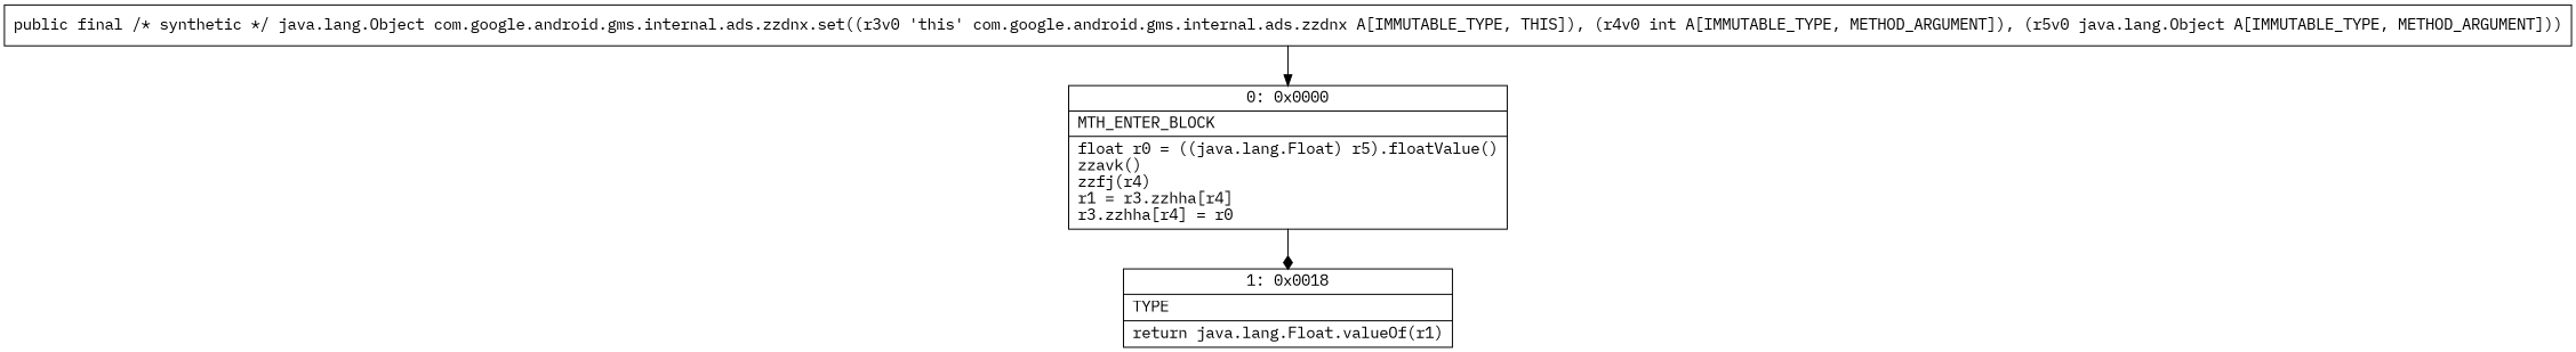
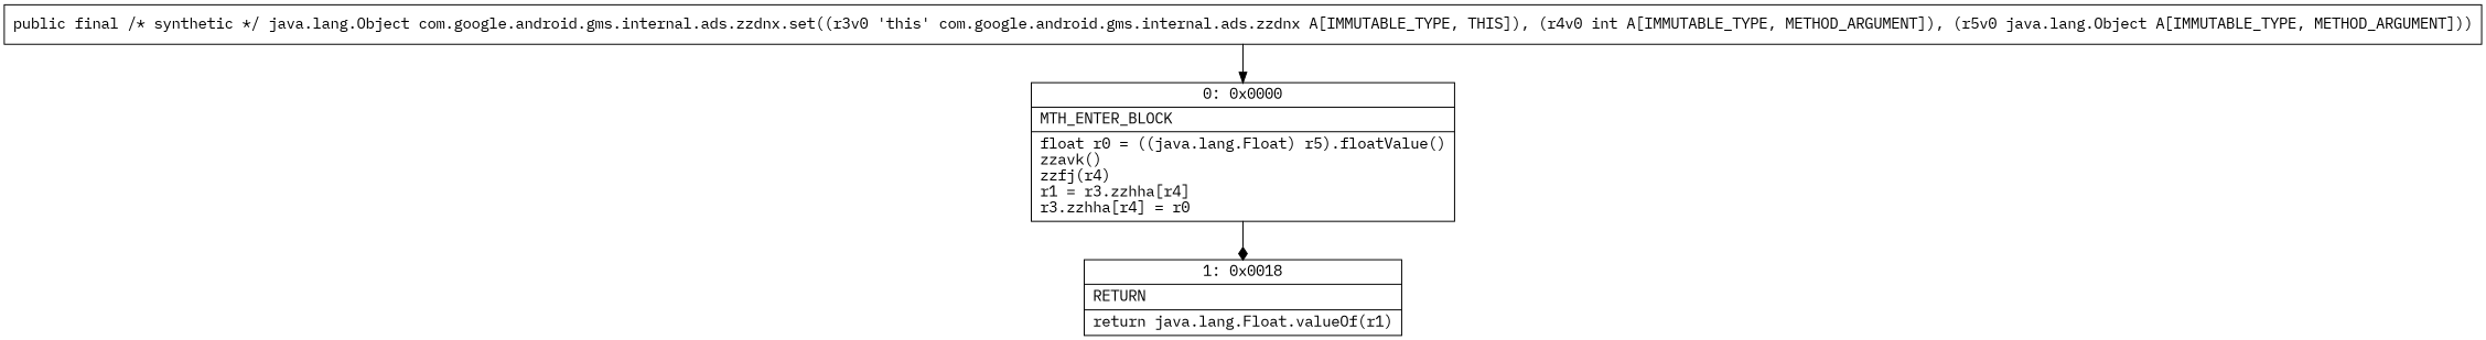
  digraph {
    fontname="IBM Plex Mono"
    node [shape=record fontname="IBM Plex Mono"]
    edge [fontname="IBM Plex Mono"]
    n1 [label="{0\:\ 0x0000|MTH_ENTER_BLOCK\l|float r0 = ((java.lang.Float) r5).floatValue()\lzzavk()\lzzfj(r4)\lr1 = r3.zzhha[r4]\lr3.zzhha[r4] = r0\l}"]
-   n2 [label="{1\:\ 0x0018|TYPE\l|return java.lang.Float.valueOf(r1)\l}"]
+   n2 [label="{1\:\ 0x0018|RETURN\l|return java.lang.Float.valueOf(r1)\l}"]
    n3 [label="{public final \/* synthetic *\/ java.lang.Object com.google.android.gms.internal.ads.zzdnx.set((r3v0 'this' com.google.android.gms.internal.ads.zzdnx A[IMMUTABLE_TYPE, THIS]), (r4v0 int A[IMMUTABLE_TYPE, METHOD_ARGUMENT]), (r5v0 java.lang.Object A[IMMUTABLE_TYPE, METHOD_ARGUMENT])) }"]
    n1 -> n2 [arrowhead=diamond]
    n3 -> n1 [arrowhead=normal]
  }
